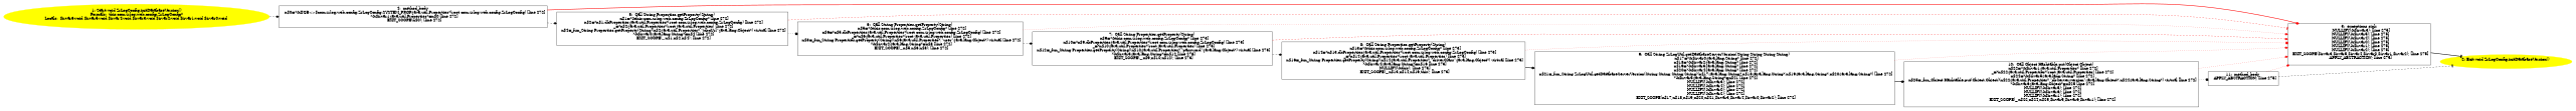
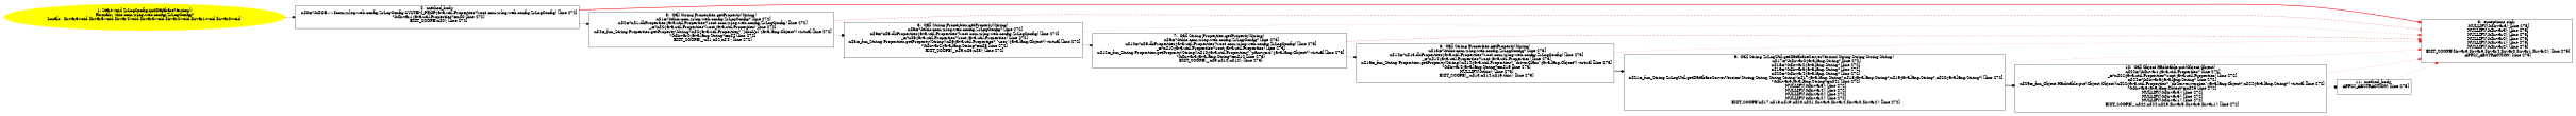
  digraph {
    rankdir=LR
    node [shape=box]
    edge [style=dashed arrowhead=diamond]
    n1 [color=yellow label="1: Start void ZrLogConfig.initDatabaseVersion()\nFormals:  this:com.zrlog.web.config.ZrLogConfig*\nLocals:  $irvar6:void $irvar5:void $irvar4:void $irvar3:void $irvar2:void $irvar1:void $irvar0:void \n  " style=filled shape=""]
    n2 [label="4:  method_body \n   n$0=*&#GB<>$com.zrlog.web.config.ZrLogConfig.SYSTEM_PROP:java.util.Properties*(root com.zrlog.web.config.ZrLogConfig) [line 272]\n  *&$irvar1:java.util.Properties*=n$0 [line 272]\n  EXIT_SCOPE(n$0); [line 272]\n "]
    n3 [label="3:  exceptions sink \n   NULLIFY(&$irvar3); [line 275]\n  NULLIFY(&$irvar5); [line 275]\n  NULLIFY(&$irvar4); [line 275]\n  NULLIFY(&$irvar0); [line 275]\n  NULLIFY(&$irvar1); [line 275]\n  NULLIFY(&$irvar2); [line 275]\n  EXIT_SCOPE($irvar3,$irvar5,$irvar4,$irvar0,$irvar1,$irvar2); [line 275]\n  APPLY_ABSTRACTION; [line 275]\n "]
    n4 [label="5:  Call String Properties.getProperty(String) \n   n$1=*&this:com.zrlog.web.config.ZrLogConfig* [line 272]\n  n$2=*n$1.dbProperties:java.util.Properties*(root com.zrlog.web.config.ZrLogConfig) [line 272]\n  _=*n$2:java.util.Properties*(root java.util.Properties) [line 272]\n  n$4=_fun_String Properties.getProperty(String)(n$2:java.util.Properties*,\"jdbcUrl\":java.lang.Object*) virtual [line 272]\n  *&$irvar0:java.lang.String*=n$4 [line 272]\n  EXIT_SCOPE(_,n$1,n$2,n$4); [line 272]\n "]
-   n5 [color=yellow label="2: Exit void ZrLogConfig.initDatabaseVersion() \n  " style=filled shape=""]
    n6 [label="6:  Call String Properties.getProperty(String) \n   n$5=*&this:com.zrlog.web.config.ZrLogConfig* [line 272]\n  n$6=*n$5.dbProperties:java.util.Properties*(root com.zrlog.web.config.ZrLogConfig) [line 272]\n  _=*n$6:java.util.Properties*(root java.util.Properties) [line 272]\n  n$8=_fun_String Properties.getProperty(String)(n$6:java.util.Properties*,\"user\":java.lang.Object*) virtual [line 272]\n  *&$irvar2:java.lang.String*=n$8 [line 272]\n  EXIT_SCOPE(_,n$5,n$6,n$8); [line 272]\n "]
    n7 [label="7:  Call String Properties.getProperty(String) \n   n$9=*&this:com.zrlog.web.config.ZrLogConfig* [line 273]\n  n$10=*n$9.dbProperties:java.util.Properties*(root com.zrlog.web.config.ZrLogConfig) [line 273]\n  _=*n$10:java.util.Properties*(root java.util.Properties) [line 273]\n  n$12=_fun_String Properties.getProperty(String)(n$10:java.util.Properties*,\"password\":java.lang.Object*) virtual [line 273]\n  *&$irvar3:java.lang.String*=n$12 [line 273]\n  EXIT_SCOPE(_,n$9,n$10,n$12); [line 273]\n "]
    n8 [label="8:  Call String Properties.getProperty(String) \n   n$13=*&this:com.zrlog.web.config.ZrLogConfig* [line 273]\n  n$14=*n$13.dbProperties:java.util.Properties*(root com.zrlog.web.config.ZrLogConfig) [line 273]\n  _=*n$14:java.util.Properties*(root java.util.Properties) [line 273]\n  n$16=_fun_String Properties.getProperty(String)(n$14:java.util.Properties*,\"driverClass\":java.lang.Object*) virtual [line 273]\n  *&$irvar4:java.lang.String*=n$16 [line 273]\n  NULLIFY(&this); [line 273]\n  EXIT_SCOPE(_,n$13,n$14,n$16,this); [line 273]\n "]
    n9 [label="9:  Call String ZrLogUtil.getDatabaseServerVersion(String,String,String,String) \n   n$17=*&$irvar0:java.lang.String* [line 272]\n  n$18=*&$irvar2:java.lang.String* [line 272]\n  n$19=*&$irvar3:java.lang.String* [line 272]\n  n$20=*&$irvar4:java.lang.String* [line 272]\n  n$21=_fun_String ZrLogUtil.getDatabaseServerVersion(String,String,String,String)(n$17:java.lang.String*,n$18:java.lang.String*,n$19:java.lang.String*,n$20:java.lang.String*) [line 272]\n  *&$irvar5:java.lang.String*=n$21 [line 272]\n  NULLIFY(&$irvar3); [line 272]\n  NULLIFY(&$irvar4); [line 272]\n  NULLIFY(&$irvar0); [line 272]\n  NULLIFY(&$irvar2); [line 272]\n  EXIT_SCOPE(n$17,n$18,n$19,n$20,n$21,$irvar3,$irvar4,$irvar0,$irvar2); [line 272]\n "]
    n10 [label="10:  Call Object Hashtable.put(Object,Object) \n   n$22=*&$irvar1:java.util.Properties* [line 272]\n  _=*n$22:java.util.Properties*(root java.util.Properties) [line 272]\n  n$24=*&$irvar5:java.lang.String* [line 272]\n  n$25=_fun_Object Hashtable.put(Object,Object)(n$22:java.util.Properties*,\"dbServer.version\":java.lang.Object*,n$24:java.lang.String*) virtual [line 272]\n  *&$irvar6:java.lang.Object*=n$25 [line 272]\n  NULLIFY(&$irvar5); [line 272]\n  NULLIFY(&$irvar6); [line 272]\n  NULLIFY(&$irvar1); [line 272]\n  EXIT_SCOPE(_,n$22,n$24,n$25,$irvar5,$irvar6,$irvar1); [line 272]\n "]
    n11 [label="11:  method_body \n   APPLY_ABSTRACTION; [line 275]\n "]
    n1 -> n2
    n2 -> n3 [color=red style=bold]
    n2 -> n4
-   n3 -> n5 [style=bold arrowhead=tee]
    n4 -> n3 [color=red arrowhead=tee]
    n4 -> n6 [style=dotted arrowhead=box]
    n6 -> n3 [color=red style=dotted]
    n6 -> n7
    n7 -> n3 [color=red]
    n7 -> n8
    n8 -> n3 [color=red style=dotted arrowhead=box]
    n8 -> n9 [style=bold]
    n9 -> n3 [color=red style=dotted]
    n9 -> n10 [style=bold]
    n10 -> n3 [color=red style=dotted]
    n10 -> n11 [style=dotted arrowhead=box]
    n11 -> n3 [color=red style=dotted]
-   n11 -> n5 [arrowhead=tee]
  }
